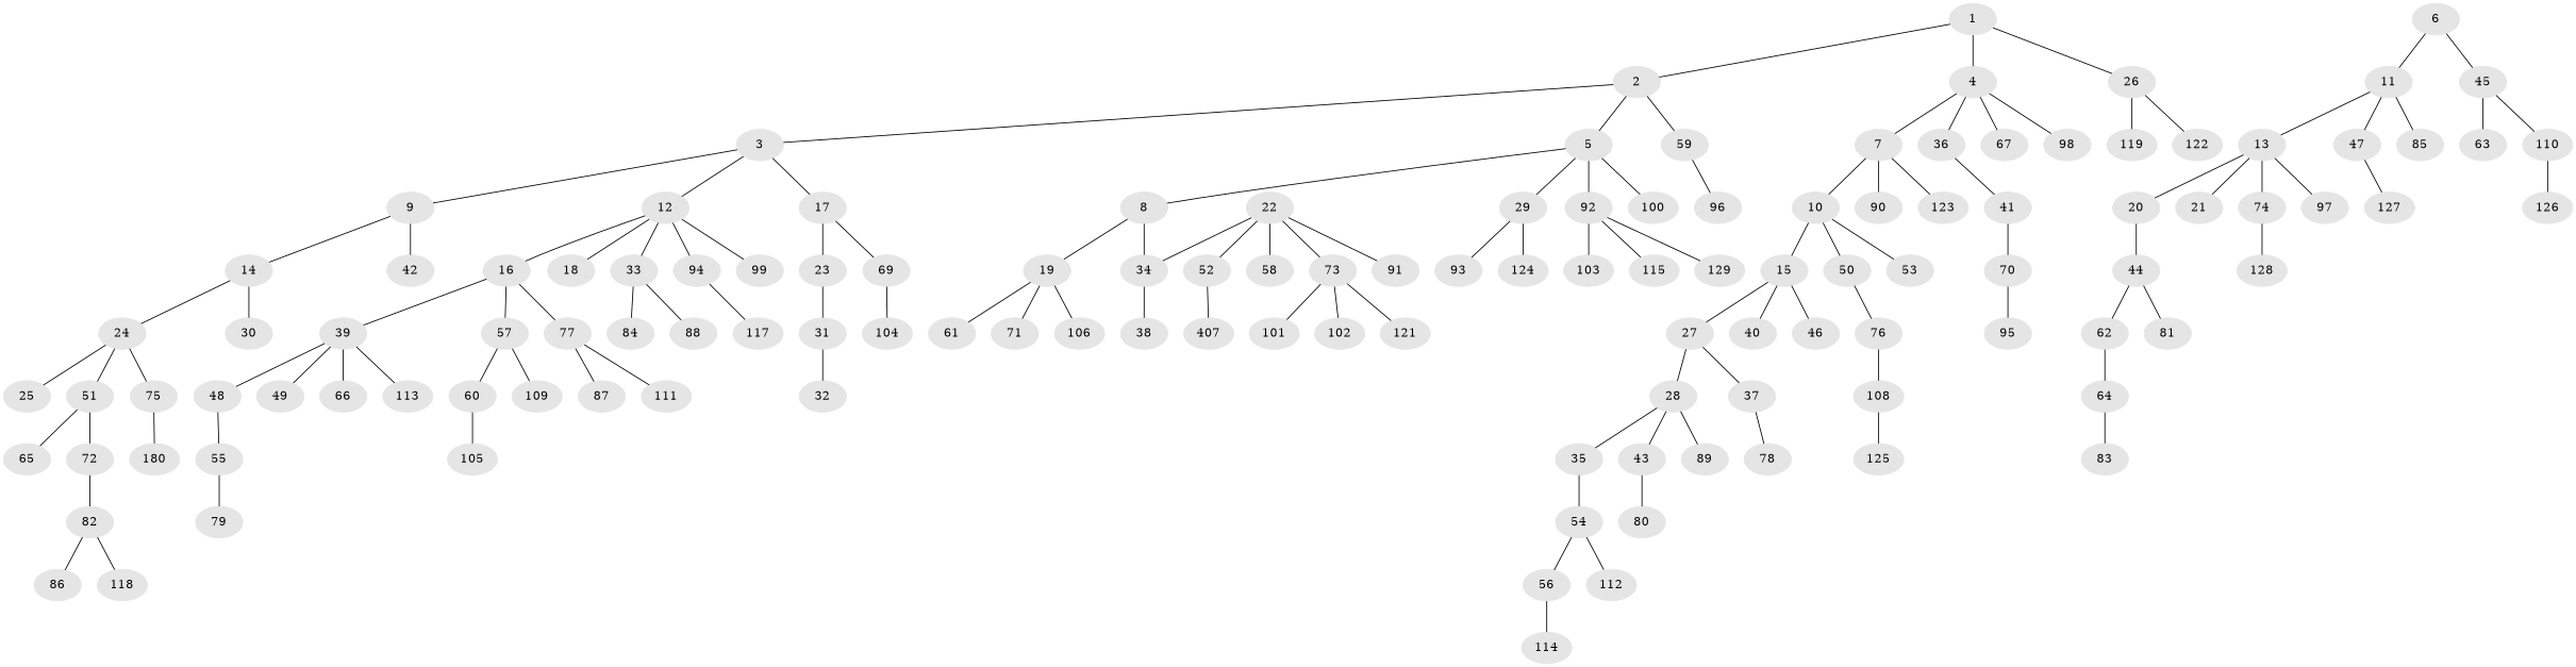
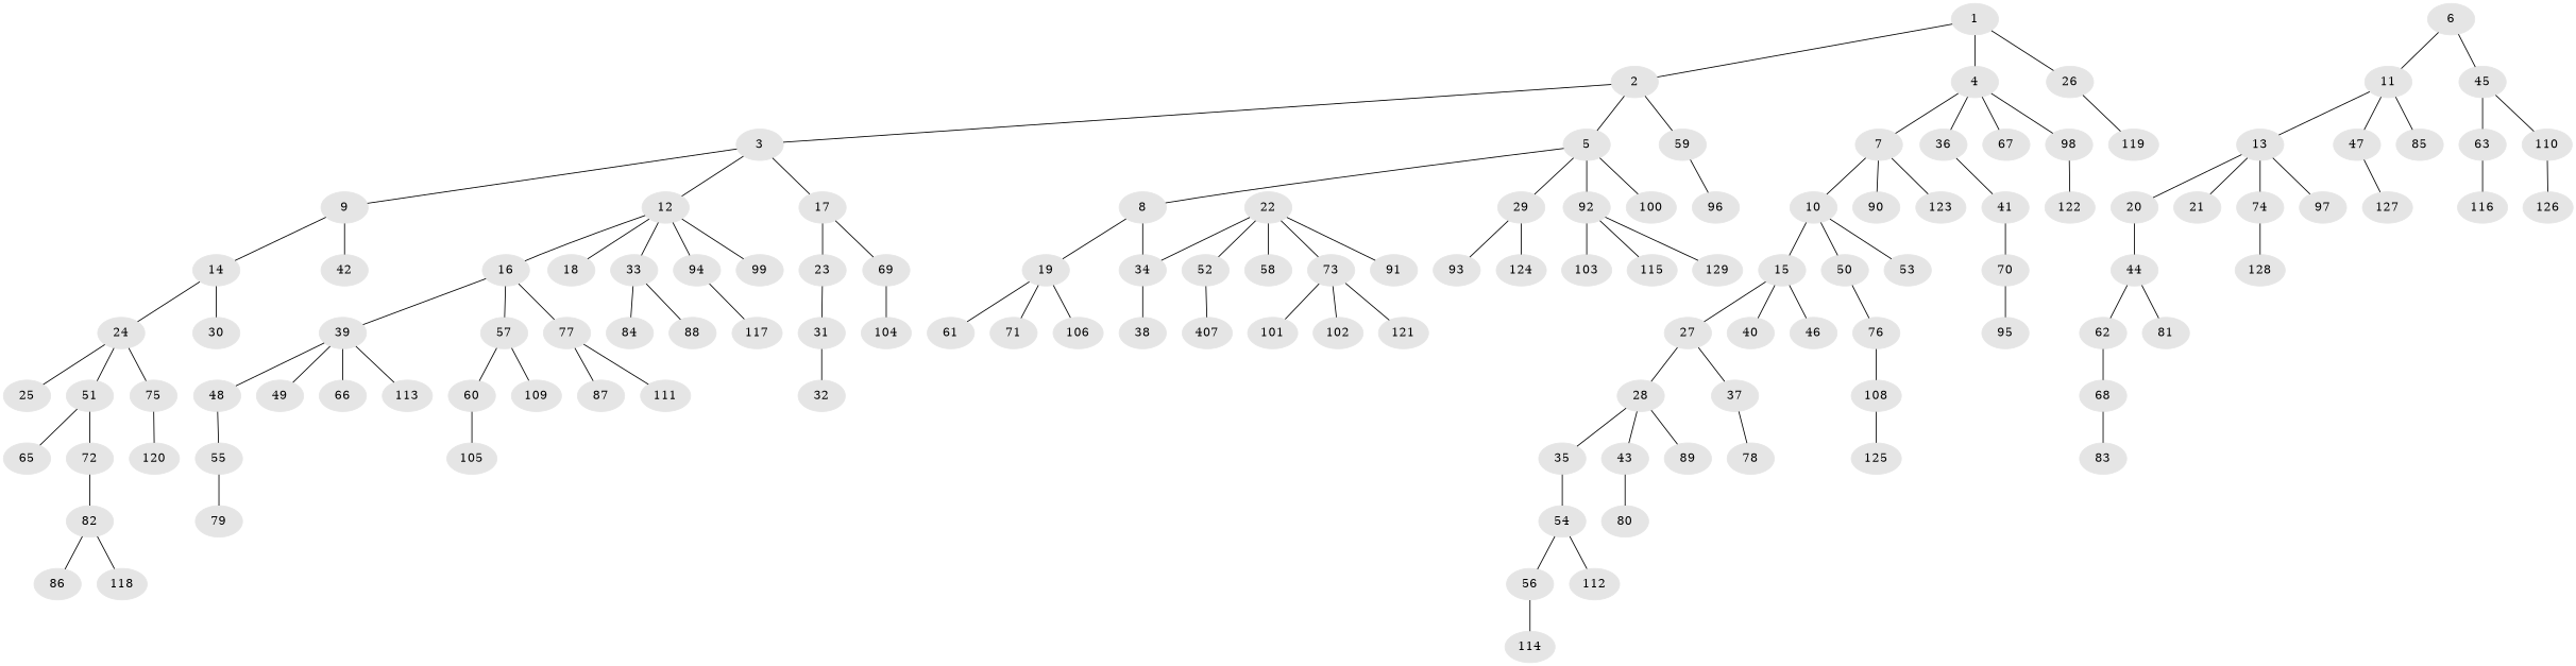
  graph {
    node [color=gray90 style=filled]
    1
    2
    4
    26
    3
    5
    59
    7
    36
    67
    98
    119
    122
    9
    12
    17
    8
    29
    92
    100
    96
    14
    42
    16
    18
    33
    94
    99
    23
    69
    10
    90
    123
    41
    6
    11
    45
    19
    34
    93
    124
    103
    115
    129
    13
    47
    85
    63
    110
    15
    50
    53
    61
    71
    106
    22
    52
    58
    73
    91
    24
    30
    27
    40
    46
    76
    20
    21
    74
    97
    127
    39
    57
    77
    84
    88
    117
    44
    128
    25
    51
    75
    28
    37
    48
    49
    66
    113
    60
    109
    87
    111
    31
    104
    62
    81
    38
    n98 [label=407]
    101
    102
    121
    32
    65
    72
-   120 [label=180]
+   120
    35
    43
    89
    78
    54
    80
    56
    112
    70
    55
    95
-   64
+   64 [label=68]
+   116
    126
    79
    108
    82
    114
    105
    83
    86
    118
    125
    1 -- 2
    1 -- 4
    1 -- 26
    2 -- 3
    2 -- 5
    2 -- 59
    4 -- 7
    4 -- 36
    4 -- 67
    4 -- 98
    26 -- 119
-   26 -- 122
+   98 -- 122
    3 -- 9
    3 -- 12
    3 -- 17
    5 -- 8
    5 -- 29
    5 -- 92
    5 -- 100
    59 -- 96
    7 -- 10
    7 -- 90
    7 -- 123
    36 -- 41
    9 -- 14
    9 -- 42
    12 -- 16
    12 -- 18
    12 -- 33
    12 -- 94
    12 -- 99
    17 -- 23
    17 -- 69
    8 -- 19
    8 -- 34
    29 -- 93
    29 -- 124
    92 -- 103
    92 -- 115
    92 -- 129
    14 -- 24
    14 -- 30
    16 -- 39
    16 -- 57
    16 -- 77
    33 -- 84
    33 -- 88
    94 -- 117
    23 -- 31
    69 -- 104
    10 -- 15
    10 -- 50
    10 -- 53
    41 -- 70
    6 -- 11
    6 -- 45
    11 -- 13
    11 -- 47
    11 -- 85
    45 -- 63
    45 -- 110
    19 -- 61
    19 -- 71
    19 -- 106
    34 -- 38
    13 -- 20
    13 -- 21
    13 -- 74
    13 -- 97
    47 -- 127
+   63 -- 116
    110 -- 126
    15 -- 27
    15 -- 40
    15 -- 46
    50 -- 76
    22 -- 34
    22 -- 52
    22 -- 58
    22 -- 73
    22 -- 91
    52 -- n98
    73 -- 101
    73 -- 102
    73 -- 121
    24 -- 25
    24 -- 51
    24 -- 75
    27 -- 28
    27 -- 37
    76 -- 108
    20 -- 44
    74 -- 128
    39 -- 48
    39 -- 49
    39 -- 66
    39 -- 113
    57 -- 60
    57 -- 109
    77 -- 87
    77 -- 111
    44 -- 62
    44 -- 81
    51 -- 65
    51 -- 72
    75 -- 120
    28 -- 35
    28 -- 43
    28 -- 89
    37 -- 78
    48 -- 55
    60 -- 105
    31 -- 32
    62 -- 64
    72 -- 82
    35 -- 54
    43 -- 80
    54 -- 56
    54 -- 112
    56 -- 114
    70 -- 95
    55 -- 79
    64 -- 83
    108 -- 125
    82 -- 86
    82 -- 118
  }
